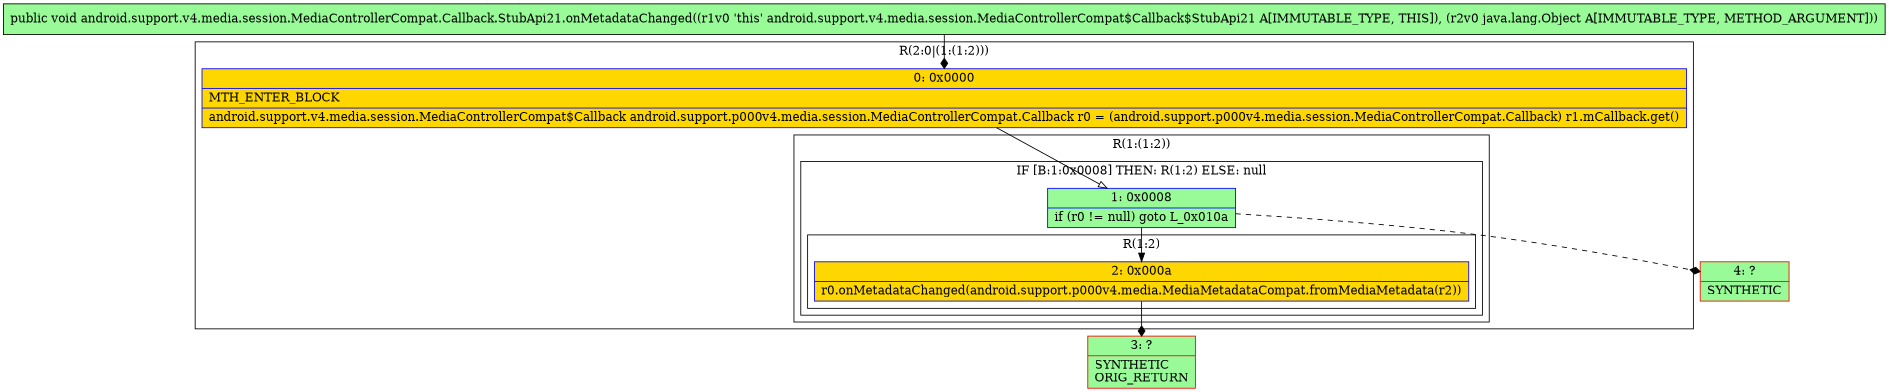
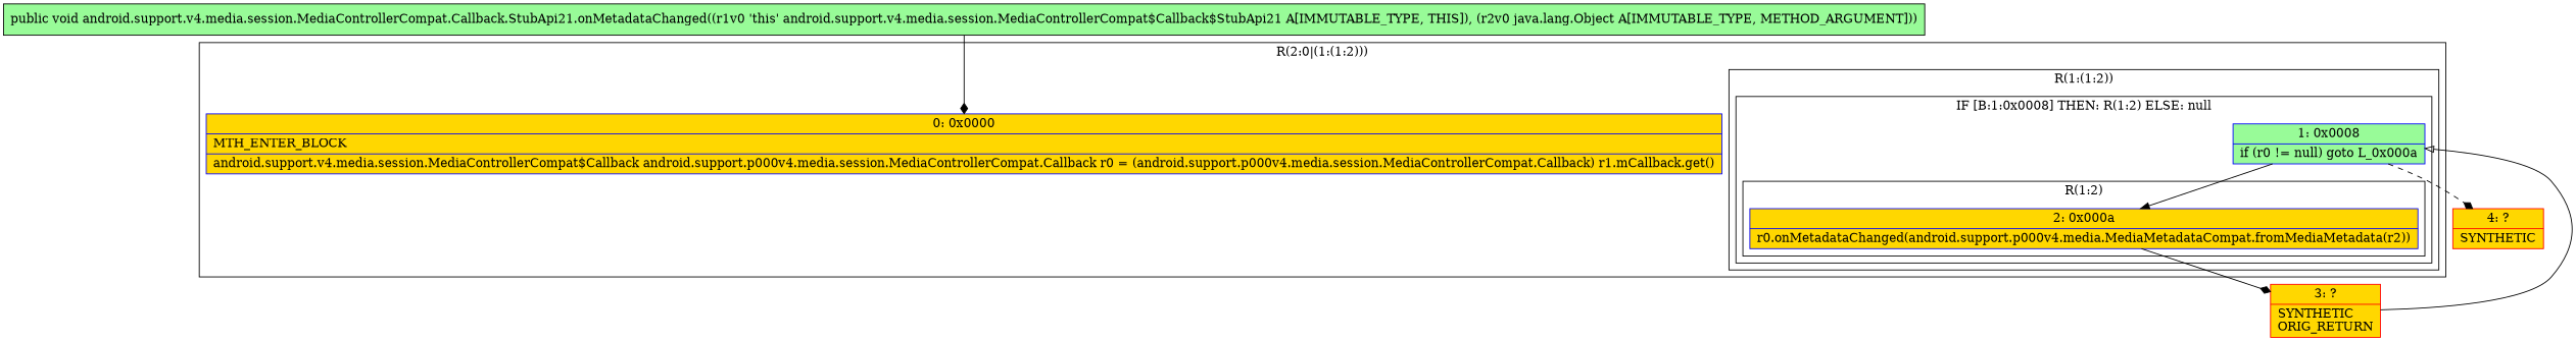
  digraph {
    fontname="DejaVu Serif"
    node [color=blue fillcolor=gold fontname="DejaVu Serif" shape=record style=filled]
    edge [arrowhead=diamond fontname="DejaVu Serif"]
    n1 [label="{2\:\ 0x000a|r0.onMetadataChanged(android.support.p000v4.media.MediaMetadataCompat.fromMediaMetadata(r2))\l}"]
-   n2 [fillcolor=palegreen label="{1\:\ 0x0008|if (r0 != null) goto L_0x010a\l}"]
+   n2 [fillcolor=palegreen label="{1\:\ 0x0008|if (r0 != null) goto L_0x000a\l}"]
    n3 [label="{0\:\ 0x0000|MTH_ENTER_BLOCK\l|android.support.v4.media.session.MediaControllerCompat$Callback android.support.p000v4.media.session.MediaControllerCompat.Callback r0 = (android.support.p000v4.media.session.MediaControllerCompat.Callback) r1.mCallback.get()\l}"]
-   n4 [color=red fillcolor=palegreen label="{3\:\ ?|SYNTHETIC\lORIG_RETURN\l}"]
-   n5 [color=red fillcolor=palegreen label="{4\:\ ?|SYNTHETIC\l}"]
+   n4 [color=red label="{3\:\ ?|SYNTHETIC\lORIG_RETURN\l}"]
+   n5 [color=red label="{4\:\ ?|SYNTHETIC\l}"]
    n6 [fillcolor=palegreen label="{public void android.support.v4.media.session.MediaControllerCompat.Callback.StubApi21.onMetadataChanged((r1v0 'this' android.support.v4.media.session.MediaControllerCompat$Callback$StubApi21 A[IMMUTABLE_TYPE, THIS]), (r2v0 java.lang.Object A[IMMUTABLE_TYPE, METHOD_ARGUMENT])) }" color=""]
    subgraph cluster_1 {
      label="R(2:0|(1:(1:2)))"
      n3
      subgraph cluster_2 {
        label="R(1:(1:2))"
        subgraph cluster_3 {
          label="IF [B:1:0x0008] THEN: R(1:2) ELSE: null"
          n2
          subgraph cluster_4 {
            label="R(1:2)"
            n1
          }
        }
      }
    }
    n1 -> n4
    n2 -> n1 [arrowhead=normal]
    n2 -> n5 [style=dashed]
-   n3 -> n2 [arrowhead=onormal]
+   n4 -> n2 [arrowhead=onormal]
    n6 -> n3
  }
